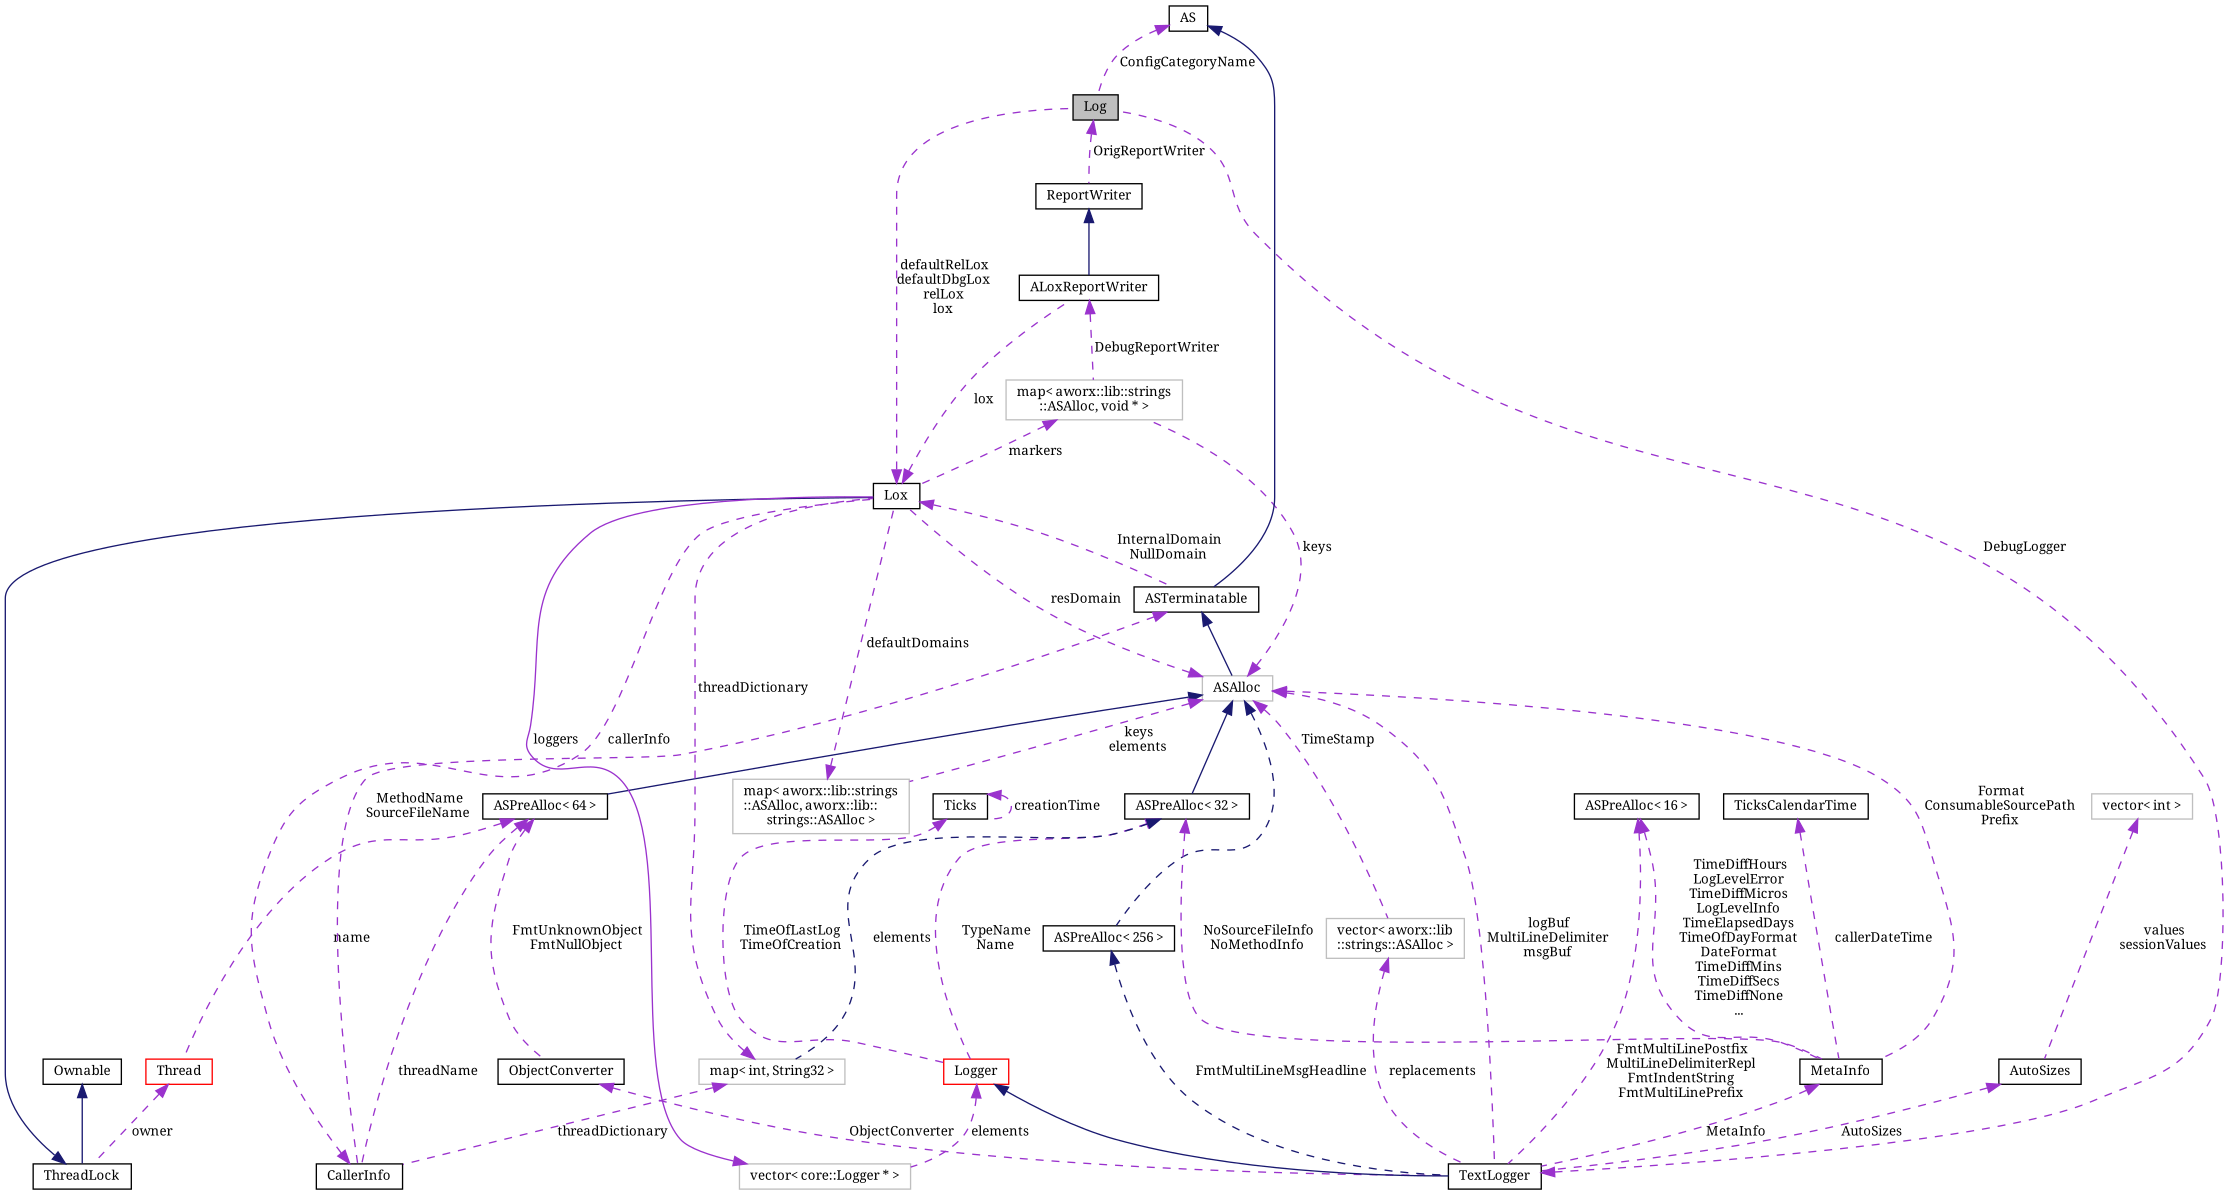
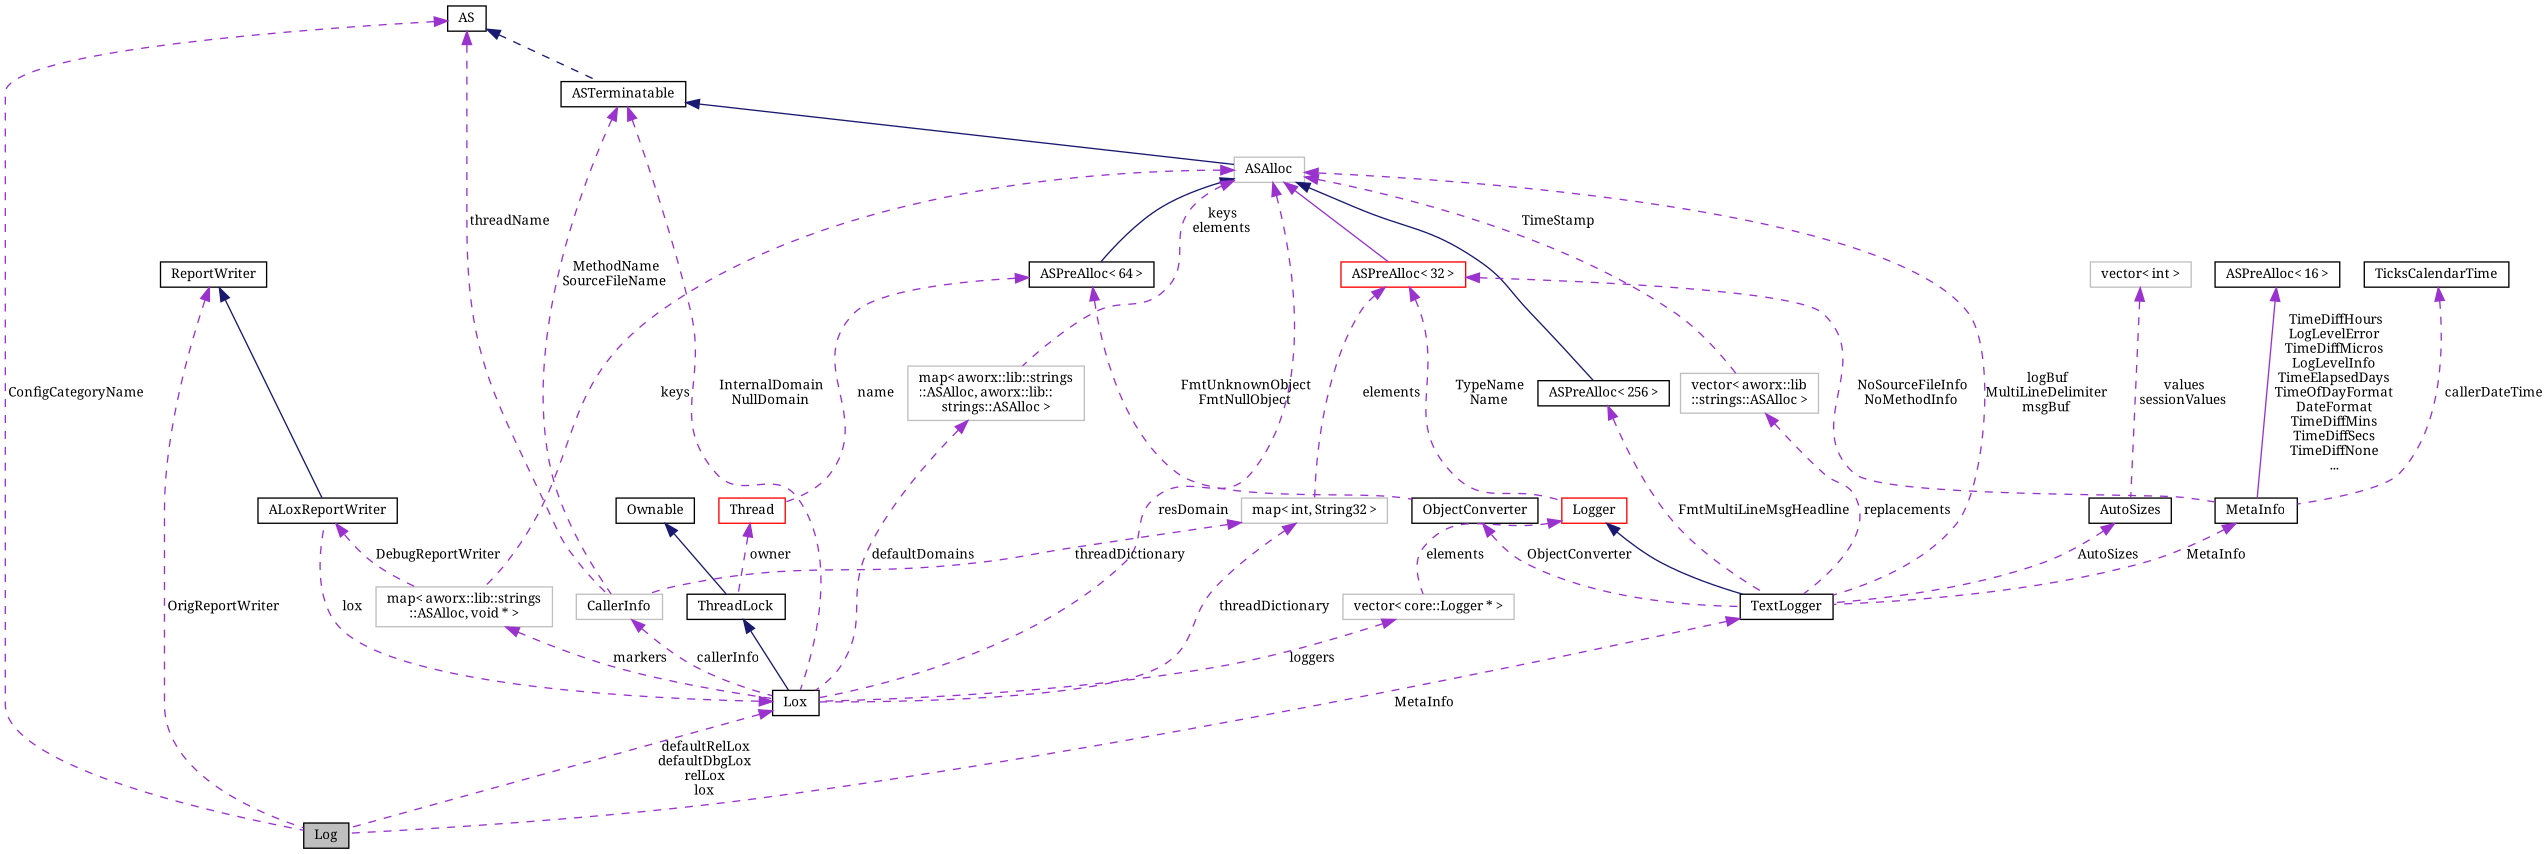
  digraph {
    fontname="Noto Serif"
    rankdir=TB
    node [color=black fillcolor=white fontname="Noto Serif" fontsize=10 shape=record style=filled]
    edge [color=darkorchid3 dir=back fontname="Noto Serif" fontsize=10 labelfontname=Helvetica labelfontsize=10 style=dashed]
    n1 [fillcolor=grey75 fontcolor=black height=0.2 label=Log width=0.4]
    n2 [height=0.2 label=ReportWriter width=0.4]
    n3 [height=0.2 label=ALoxReportWriter width=0.4]
    n4 [color=grey75 height=0.2 label="map\< aworx::lib::strings\l::ASAlloc, void * \>" width=0.4]
    n5 [height=0.2 label=Lox width=0.4]
    n6 [height=0.2 label=ThreadLock width=0.4]
    n7 [height=0.2 label=Ownable width=0.4]
    n8 [color=red height=0.2 label=Thread width=0.4]
    n9 [height=0.2 label="ASPreAlloc\< 64 \>" width=0.4]
    n10 [height=0.2 label=ObjectConverter width=0.4]
    n11 [height=0.2 label=TextLogger width=0.4]
    n12 [color=grey75 height=0.2 label=ASAlloc width=0.4]
-   n13 [height=0.2 label="ASPreAlloc\< 32 \>" width=0.4]
+   n13 [color=red height=0.2 label="ASPreAlloc\< 32 \>" width=0.4]
    n14 [color=grey75 height=0.2 label="map\< aworx::lib::strings\l::ASAlloc, aworx::lib::\lstrings::ASAlloc \>" width=0.4]
    n15 [height=0.2 label=MetaInfo width=0.4]
    n16 [height=0.2 label="ASPreAlloc\< 256 \>" width=0.4]
    n17 [color=grey75 height=0.2 label="vector\< aworx::lib\l::strings::ASAlloc \>" width=0.4]
    n18 [color=red height=0.2 label=Logger width=0.4]
    n19 [color=grey75 height=0.2 label="map\< int, String32 \>" width=0.4]
    n20 [height=0.2 label="ASPreAlloc\< 16 \>" width=0.4]
    n21 [height=0.2 label=ASTerminatable width=0.4]
-   n22 [height=0.2 label=CallerInfo width=0.4]
+   n22 [color=grey75 height=0.2 label=CallerInfo width=0.4]
    n23 [height=0.2 label=AS width=0.4]
    n24 [color=grey75 height=0.2 label="vector\< core::Logger * \>" width=0.4]
-   n25 [height=0.2 label=Ticks width=0.4]
    n26 [height=0.2 label=AutoSizes width=0.4]
    n27 [color=grey75 height=0.2 label="vector\< int \>" width=0.4]
    n28 [height=0.2 label=TicksCalendarTime width=0.4]
-   n1 -> n2 [label=" OrigReportWriter"]
+   n2 -> n1 [label=" OrigReportWriter"]
    n2 -> n3 [color=midnightblue style=solid]
    n3 -> n4 [label=" DebugReportWriter"]
    n4 -> n5 [label=" markers"]
    n5 -> n1 [label=" defaultRelLox\ndefaultDbgLox\nrelLox\nlox"]
    n5 -> n3 [label=" lox"]
    n6 -> n5 [color=midnightblue style=solid]
    n7 -> n6 [color=midnightblue style=solid]
    n8 -> n6 [label=" owner"]
    n9 -> n8 [label=" name"]
    n9 -> n10 [label=" FmtUnknownObject\nFmtNullObject"]
    n10 -> n11 [label=" ObjectConverter"]
-   n11 -> n1 [label=" DebugLogger"]
+   n11 -> n1 [label=" MetaInfo"]
    n12 -> n4 [label=" keys"]
    n12 -> n5 [label=" resDomain"]
    n12 -> n9 [color=midnightblue style=solid]
    n12 -> n11 [label=" logBuf\nMultiLineDelimiter\nmsgBuf"]
-   n12 -> n13 [color=midnightblue style=solid]
+   n12 -> n13 [style=solid]
    n12 -> n14 [label=" keys\nelements"]
-   n12 -> n15 [label=" Format\nConsumableSourcePath\lPrefix"]
-   n12 -> n16 [color=midnightblue]
+   n12 -> n16 [color=midnightblue style=solid]
    n12 -> n17 [label=" TimeStamp"]
    n13 -> n15 [label=" NoSourceFileInfo\nNoMethodInfo"]
    n13 -> n18 [label=" TypeName\nName"]
-   n13 -> n19 [color=midnightblue label=" elements"]
+   n13 -> n19 [label=" elements"]
    n14 -> n5 [label=" defaultDomains"]
    n15 -> n11 [label=" MetaInfo"]
-   n16 -> n11 [color=midnightblue label=" FmtMultiLineMsgHeadline"]
+   n16 -> n11 [label=" FmtMultiLineMsgHeadline"]
    n17 -> n11 [label=" replacements"]
    n18 -> n11 [color=midnightblue style=solid]
    n18 -> n24 [label=" elements"]
    n19 -> n5 [label=" threadDictionary"]
    n19 -> n22 [label=" threadDictionary"]
-   n20 -> n11 [label=" FmtMultiLinePostfix\nMultiLineDelimiterRepl\nFmtIndentString\nFmtMultiLinePrefix"]
-   n20 -> n15 [label=" TimeDiffHours\nLogLevelError\nTimeDiffMicros\nLogLevelInfo\nTimeElapsedDays\nTimeOfDayFormat\nDateFormat\nTimeDiffMins\nTimeDiffSecs\nTimeDiffNone\n..."]
-   n5 -> n21 [label=" InternalDomain\nNullDomain"]
+   n20 -> n15 [label=" TimeDiffHours\nLogLevelError\nTimeDiffMicros\nLogLevelInfo\nTimeElapsedDays\nTimeOfDayFormat\nDateFormat\nTimeDiffMins\nTimeDiffSecs\nTimeDiffNone\n..." style=solid]
+   n21 -> n5 [label=" InternalDomain\nNullDomain"]
    n21 -> n12 [color=midnightblue style=solid]
    n21 -> n22 [label=" MethodName\nSourceFileName"]
    n22 -> n5 [label=" callerInfo"]
    n23 -> n1 [label=" ConfigCategoryName"]
-   n23 -> n21 [color=midnightblue style=solid]
-   n9 -> n22 [label=" threadName"]
-   n24 -> n5 [label=" loggers" style=solid]
-   n25 -> n18 [label=" TimeOfLastLog\nTimeOfCreation"]
-   n25 -> n25 [label=" creationTime"]
+   n23 -> n21 [color=midnightblue]
+   n23 -> n22 [label=" threadName"]
+   n24 -> n5 [label=" loggers"]
    n26 -> n11 [label=" AutoSizes"]
    n27 -> n26 [label=" values\nsessionValues"]
    n28 -> n15 [label=" callerDateTime"]
  }
